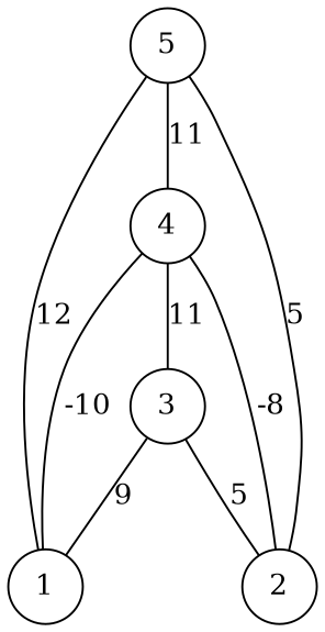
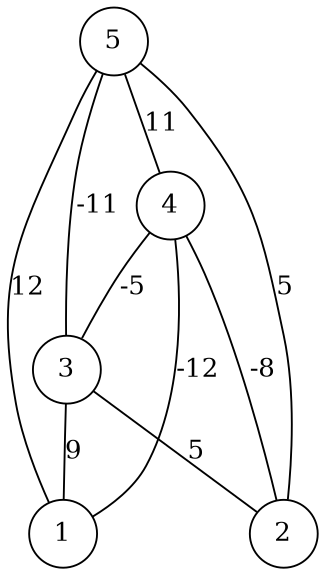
  graph {
    fontname="Helvetica,Arial,sans-serif"
    node [shape=circle]
    5
    1
    2
    3
    4
    5 -- 1 [label=12]
    5 -- 2 [label=5]
+   5 -- 3 [label=-11]
    5 -- 4 [label=11]
    3 -- 1 [label=9]
    3 -- 2 [label=5]
-   4 -- 1 [label=-10]
+   4 -- 1 [label=-12]
    4 -- 2 [label=-8]
-   4 -- 3 [label=11]
+   4 -- 3 [label=-5]
  }
